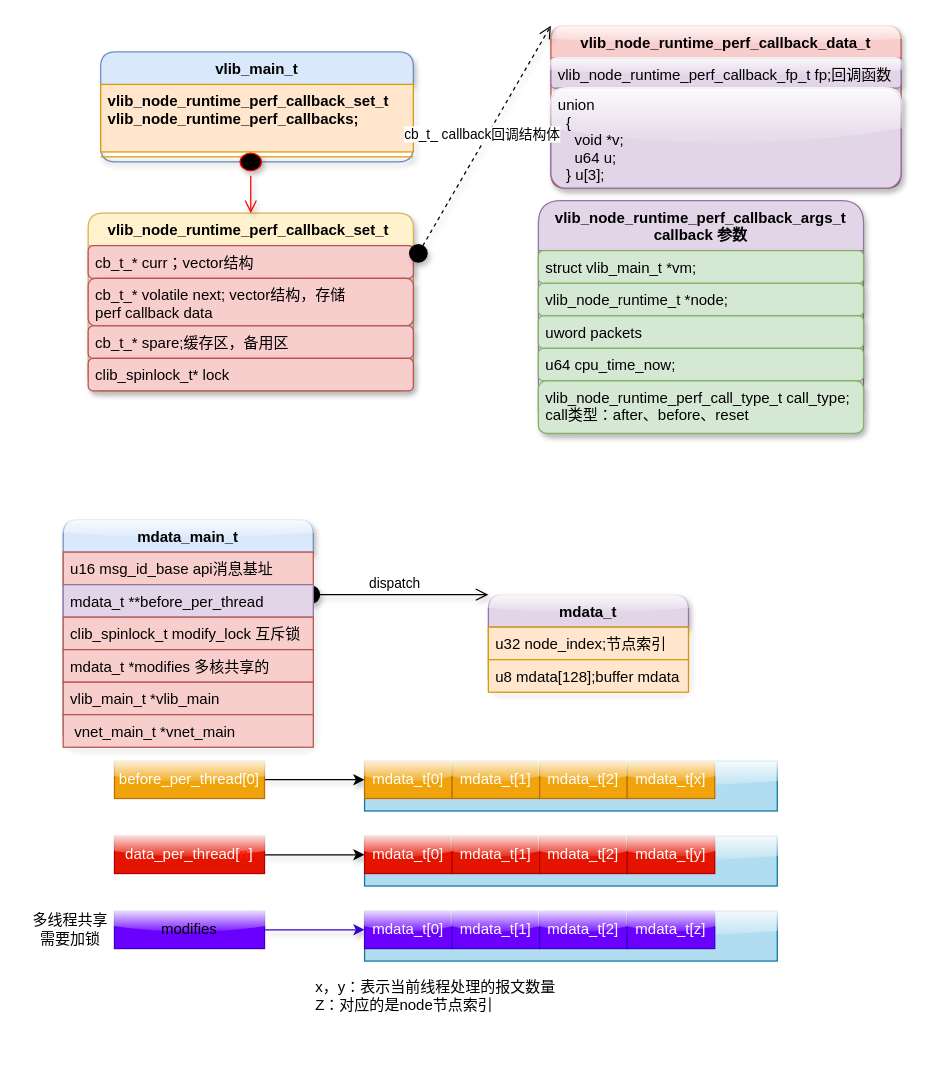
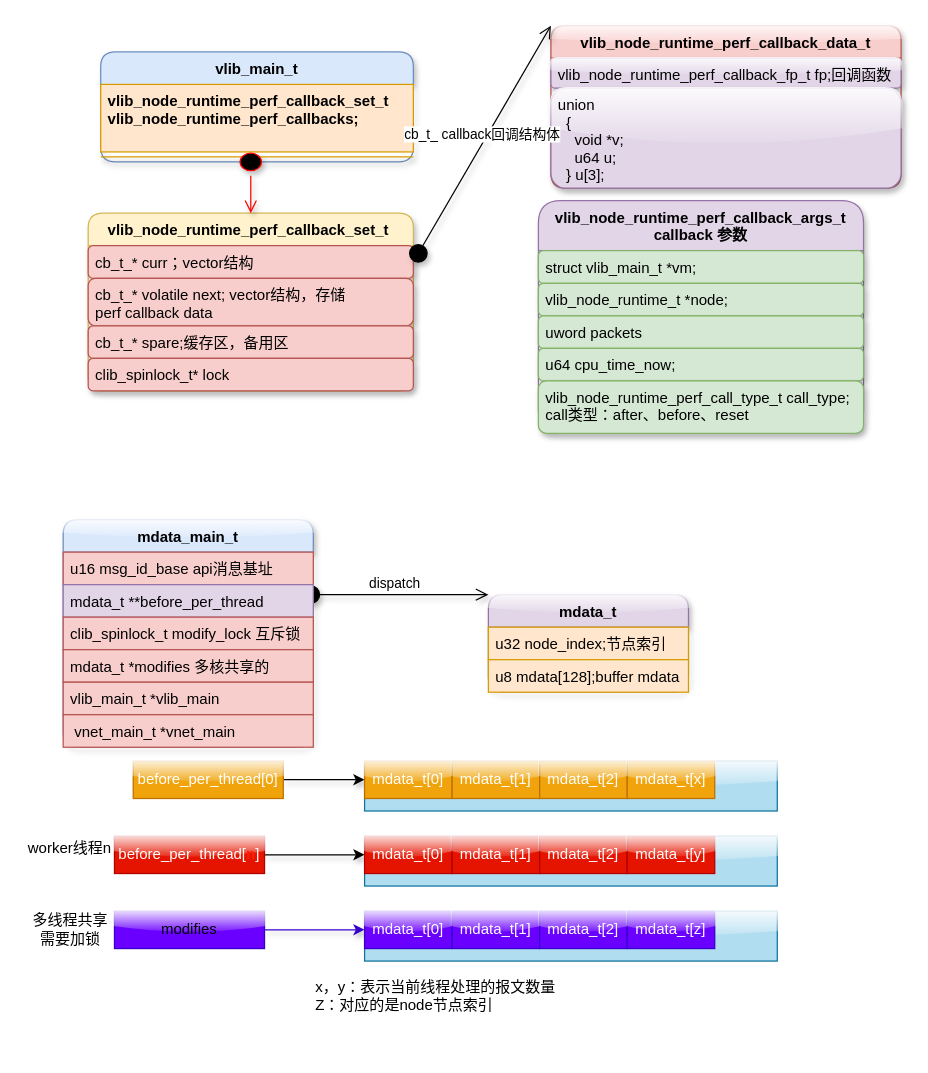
  <mxCell id="0" />
  <mxCell id="1" parent="0" />
  <mxCell id="2" value="" style="rounded=0;whiteSpace=wrap;html=1;shadow=0;glass=1;strokeColor=#10739e;fillColor=#b1ddf0;" vertex="1" parent="1"><mxGeometry x="291" y="608" width="330" height="40" as="geometry" /></mxCell>
  <mxCell id="3" value="vlib_main_t" style="swimlane;fontStyle=1;align=center;verticalAlign=top;childLayout=stackLayout;horizontal=1;startSize=26;horizontalStack=0;resizeParent=1;resizeParentMax=0;resizeLast=0;collapsible=1;marginBottom=0;fillColor=#dae8fc;strokeColor=#6c8ebf;shadow=1;rounded=1;swimlaneLine=0;" vertex="1" parent="1"><mxGeometry x="80" y="41" width="250" height="88" as="geometry" /></mxCell>
  <mxCell id="4" value="vlib_node_runtime_perf_callback_set_t &#10;vlib_node_runtime_perf_callbacks;" style="text;strokeColor=#d79b00;fillColor=#ffe6cc;align=left;verticalAlign=top;spacingLeft=4;spacingRight=4;overflow=hidden;rotatable=0;points=[[0,0.5],[1,0.5]];portConstraint=eastwest;fontStyle=1;shadow=0;" vertex="1" parent="3"><mxGeometry y="26" width="250" height="54" as="geometry" /></mxCell>
  <mxCell id="5" value="" style="line;strokeWidth=1;fillColor=#ffe6cc;align=left;verticalAlign=middle;spacingTop=-1;spacingLeft=3;spacingRight=3;rotatable=0;labelPosition=right;points=[];portConstraint=eastwest;strokeColor=#d79b00;shadow=1;" vertex="1" parent="3"><mxGeometry y="80" width="250" height="8" as="geometry" /></mxCell>
  <mxCell id="6" value="vlib_node_runtime_perf_callback_set_t " style="swimlane;fontStyle=1;align=center;verticalAlign=top;childLayout=stackLayout;horizontal=1;startSize=26;horizontalStack=0;resizeParent=1;resizeParentMax=0;resizeLast=0;collapsible=1;marginBottom=0;fillColor=#fff2cc;strokeColor=#d6b656;shadow=1;rounded=1;" vertex="1" parent="1"><mxGeometry x="70" y="170" width="260" height="142" as="geometry" /></mxCell>
  <mxCell id="7" value="cb_t_* curr；vector结构" style="text;strokeColor=#b85450;fillColor=#f8cecc;align=left;verticalAlign=top;spacingLeft=4;spacingRight=4;overflow=hidden;rotatable=0;points=[[0,0.5],[1,0.5]];portConstraint=eastwest;shadow=1;rounded=1;" vertex="1" parent="6"><mxGeometry y="26" width="260" height="26" as="geometry" /></mxCell>
  <mxCell id="8" value="cb_t_* volatile next; vector结构，存储&#10;perf callback data" style="text;strokeColor=#b85450;fillColor=#f8cecc;align=left;verticalAlign=top;spacingLeft=4;spacingRight=4;overflow=hidden;rotatable=0;points=[[0,0.5],[1,0.5]];portConstraint=eastwest;shadow=1;rounded=1;" vertex="1" parent="6"><mxGeometry y="52" width="260" height="38" as="geometry" /></mxCell>
  <mxCell id="9" value="cb_t_* spare;缓存区，备用区" style="text;fillColor=#f8cecc;align=left;verticalAlign=top;spacingLeft=4;spacingRight=4;overflow=hidden;rotatable=0;points=[[0,0.5],[1,0.5]];portConstraint=eastwest;strokeColor=#b85450;shadow=1;rounded=1;" vertex="1" parent="6"><mxGeometry y="90" width="260" height="26" as="geometry" /></mxCell>
  <mxCell id="10" value="clib_spinlock_t* lock" style="text;strokeColor=#b85450;fillColor=#f8cecc;align=left;verticalAlign=top;spacingLeft=4;spacingRight=4;overflow=hidden;rotatable=0;points=[[0,0.5],[1,0.5]];portConstraint=eastwest;shadow=1;rounded=1;" vertex="1" parent="6"><mxGeometry y="116" width="260" height="26" as="geometry" /></mxCell>
  <mxCell id="11" value="vlib_node_runtime_perf_callback_data_t" style="swimlane;fontStyle=1;align=center;verticalAlign=top;childLayout=stackLayout;horizontal=1;startSize=26;horizontalStack=0;resizeParent=1;resizeParentMax=0;resizeLast=0;collapsible=1;marginBottom=0;strokeColor=#b85450;fillColor=#f8cecc;shadow=1;rounded=1;glass=1;" vertex="1" parent="1"><mxGeometry x="440" y="20" width="280" height="130" as="geometry" /></mxCell>
  <mxCell id="12" value="vlib_node_runtime_perf_callback_fp_t fp;回调函数" style="text;strokeColor=#9673a6;fillColor=#e1d5e7;align=left;verticalAlign=top;spacingLeft=4;spacingRight=4;overflow=hidden;rotatable=0;points=[[0,0.5],[1,0.5]];portConstraint=eastwest;shadow=1;rounded=1;glass=1;" vertex="1" parent="11"><mxGeometry y="26" width="280" height="24" as="geometry" /></mxCell>
  <mxCell id="13" value="union&#10;  {&#10;    void *v;&#10;    u64 u;&#10;  } u[3];" style="text;strokeColor=#9673a6;fillColor=#e1d5e7;align=left;verticalAlign=top;spacingLeft=4;spacingRight=4;overflow=hidden;rotatable=0;points=[[0,0.5],[1,0.5]];portConstraint=eastwest;shadow=1;rounded=1;glass=1;" vertex="1" parent="11"><mxGeometry y="50" width="280" height="80" as="geometry" /></mxCell>
- <mxCell id="14" value="cb_t_ callback回调结构体" style="html=1;verticalAlign=bottom;startArrow=circle;startFill=1;endArrow=open;startSize=6;endSize=8;exitX=1;exitY=0.5;exitDx=0;exitDy=0;entryX=0;entryY=0;entryDx=0;entryDy=0;shadow=1;curved=1;dashed=1;" edge="1" parent="1" source="7" target="11"><mxGeometry x="-0.002" width="80" relative="1" as="geometry"><mxPoint x="340" y="200" as="sourcePoint" /><mxPoint x="420" y="200" as="targetPoint" /><mxPoint y="1" as="offset" /></mxGeometry></mxCell>
+ <mxCell id="14" value="cb_t_ callback回调结构体" style="html=1;verticalAlign=bottom;startArrow=circle;startFill=1;endArrow=open;startSize=6;endSize=8;exitX=1;exitY=0.5;exitDx=0;exitDy=0;entryX=0;entryY=0;entryDx=0;entryDy=0;shadow=1;curved=1;" edge="1" parent="1" source="7" target="11"><mxGeometry x="-0.002" width="80" relative="1" as="geometry"><mxPoint x="340" y="200" as="sourcePoint" /><mxPoint x="420" y="200" as="targetPoint" /><mxPoint y="1" as="offset" /></mxGeometry></mxCell>
  <mxCell id="15" value="" style="ellipse;html=1;shape=startState;fillColor=#000000;strokeColor=#ff0000;shadow=1;" vertex="1" parent="1"><mxGeometry x="187.5" y="118" width="25" height="22" as="geometry" /></mxCell>
  <mxCell id="16" value="" style="edgeStyle=orthogonalEdgeStyle;html=1;verticalAlign=bottom;endArrow=open;endSize=8;strokeColor=#ff0000;shadow=1;curved=1;" edge="1" source="15" parent="1" target="6"><mxGeometry relative="1" as="geometry"><mxPoint x="375" y="250" as="targetPoint" /></mxGeometry></mxCell>
  <mxCell id="17" value="vlib_node_runtime_perf_callback_args_t&#10;callback 参数" style="swimlane;fontStyle=1;align=center;verticalAlign=top;childLayout=stackLayout;horizontal=1;startSize=40;horizontalStack=0;resizeParent=1;resizeParentMax=0;resizeLast=0;collapsible=1;marginBottom=0;strokeColor=#9673a6;fillColor=#e1d5e7;shadow=1;rounded=1;fillStyle=hachure;" vertex="1" parent="1"><mxGeometry x="430" y="160" width="260" height="186" as="geometry" /></mxCell>
  <mxCell id="18" value="struct vlib_main_t *vm;" style="text;strokeColor=#82b366;fillColor=#d5e8d4;align=left;verticalAlign=top;spacingLeft=4;spacingRight=4;overflow=hidden;rotatable=0;points=[[0,0.5],[1,0.5]];portConstraint=eastwest;shadow=1;rounded=1;fillStyle=hachure;" vertex="1" parent="17"><mxGeometry y="40" width="260" height="26" as="geometry" /></mxCell>
  <mxCell id="19" value="vlib_node_runtime_t *node;" style="text;strokeColor=#82b366;fillColor=#d5e8d4;align=left;verticalAlign=top;spacingLeft=4;spacingRight=4;overflow=hidden;rotatable=0;points=[[0,0.5],[1,0.5]];portConstraint=eastwest;shadow=1;rounded=1;fillStyle=hachure;" vertex="1" parent="17"><mxGeometry y="66" width="260" height="26" as="geometry" /></mxCell>
  <mxCell id="20" value="uword packets" style="text;fillColor=#d5e8d4;align=left;verticalAlign=top;spacingLeft=4;spacingRight=4;overflow=hidden;rotatable=0;points=[[0,0.5],[1,0.5]];portConstraint=eastwest;strokeColor=#82b366;shadow=1;rounded=1;fillStyle=hachure;" vertex="1" parent="17"><mxGeometry y="92" width="260" height="26" as="geometry" /></mxCell>
  <mxCell id="21" value="u64 cpu_time_now;" style="text;fillColor=#d5e8d4;align=left;verticalAlign=top;spacingLeft=4;spacingRight=4;overflow=hidden;rotatable=0;points=[[0,0.5],[1,0.5]];portConstraint=eastwest;strokeColor=#82b366;shadow=1;rounded=1;fillStyle=hachure;" vertex="1" parent="17"><mxGeometry y="118" width="260" height="26" as="geometry" /></mxCell>
  <mxCell id="22" value="vlib_node_runtime_perf_call_type_t call_type;&#10;call类型：after、before、reset" style="text;fillColor=#d5e8d4;align=left;verticalAlign=top;spacingLeft=4;spacingRight=4;overflow=hidden;rotatable=0;points=[[0,0.5],[1,0.5]];portConstraint=eastwest;strokeColor=#82b366;shadow=1;rounded=1;fillStyle=hachure;" vertex="1" parent="17"><mxGeometry y="144" width="260" height="42" as="geometry" /></mxCell>
  <mxCell id="23" value="mdata_main_t" style="swimlane;fontStyle=1;align=center;verticalAlign=top;childLayout=stackLayout;horizontal=1;startSize=26;horizontalStack=0;resizeParent=1;resizeParentMax=0;resizeLast=0;collapsible=1;marginBottom=0;rounded=1;shadow=1;glass=1;strokeColor=#6c8ebf;fillColor=#dae8fc;" vertex="1" parent="1"><mxGeometry x="50" y="415" width="200" height="182" as="geometry" /></mxCell>
  <mxCell id="24" value="u16 msg_id_base api消息基址" style="text;strokeColor=#b85450;fillColor=#f8cecc;align=left;verticalAlign=top;spacingLeft=4;spacingRight=4;overflow=hidden;rotatable=0;points=[[0,0.5],[1,0.5]];portConstraint=eastwest;" vertex="1" parent="23"><mxGeometry y="26" width="200" height="26" as="geometry" /></mxCell>
  <mxCell id="25" value="dispatch" style="html=1;verticalAlign=bottom;startArrow=circle;startFill=1;endArrow=open;startSize=6;endSize=8;shadow=1;entryX=0;entryY=0;entryDx=0;entryDy=0;curved=1;" edge="1" parent="23" target="31"><mxGeometry width="80" relative="1" as="geometry"><mxPoint x="190" y="60" as="sourcePoint" /><mxPoint x="270" y="60" as="targetPoint" /></mxGeometry></mxCell>
  <mxCell id="26" value="mdata_t **before_per_thread" style="text;fillColor=#e1d5e7;align=left;verticalAlign=top;spacingLeft=4;spacingRight=4;overflow=hidden;rotatable=0;points=[[0,0.5],[1,0.5]];portConstraint=eastwest;strokeColor=#9673a6;" vertex="1" parent="23"><mxGeometry y="52" width="200" height="26" as="geometry" /></mxCell>
  <mxCell id="27" value="clib_spinlock_t modify_lock 互斥锁" style="text;fillColor=#f8cecc;align=left;verticalAlign=top;spacingLeft=4;spacingRight=4;overflow=hidden;rotatable=0;points=[[0,0.5],[1,0.5]];portConstraint=eastwest;strokeColor=#b85450;" vertex="1" parent="23"><mxGeometry y="78" width="200" height="26" as="geometry" /></mxCell>
  <mxCell id="28" value="mdata_t *modifies 多核共享的" style="text;fillColor=#f8cecc;align=left;verticalAlign=top;spacingLeft=4;spacingRight=4;overflow=hidden;rotatable=0;points=[[0,0.5],[1,0.5]];portConstraint=eastwest;strokeColor=#b85450;" vertex="1" parent="23"><mxGeometry y="104" width="200" height="26" as="geometry" /></mxCell>
  <mxCell id="29" value="vlib_main_t *vlib_main" style="text;strokeColor=#b85450;fillColor=#f8cecc;align=left;verticalAlign=top;spacingLeft=4;spacingRight=4;overflow=hidden;rotatable=0;points=[[0,0.5],[1,0.5]];portConstraint=eastwest;" vertex="1" parent="23"><mxGeometry y="130" width="200" height="26" as="geometry" /></mxCell>
  <mxCell id="30" value=" vnet_main_t *vnet_main" style="text;fillColor=#f8cecc;align=left;verticalAlign=top;spacingLeft=4;spacingRight=4;overflow=hidden;rotatable=0;points=[[0,0.5],[1,0.5]];portConstraint=eastwest;strokeColor=#b85450;" vertex="1" parent="23"><mxGeometry y="156" width="200" height="26" as="geometry" /></mxCell>
  <mxCell id="31" value="mdata_t" style="swimlane;fontStyle=1;align=center;verticalAlign=top;childLayout=stackLayout;horizontal=1;startSize=26;horizontalStack=0;resizeParent=1;resizeParentMax=0;resizeLast=0;collapsible=1;marginBottom=0;rounded=1;shadow=1;glass=1;strokeColor=#9673a6;fillColor=#e1d5e7;" vertex="1" parent="1"><mxGeometry x="390" y="475" width="160" height="78" as="geometry" /></mxCell>
  <mxCell id="32" value="u32 node_index;节点索引" style="text;strokeColor=#d79b00;fillColor=#ffe6cc;align=left;verticalAlign=top;spacingLeft=4;spacingRight=4;overflow=hidden;rotatable=0;points=[[0,0.5],[1,0.5]];portConstraint=eastwest;" vertex="1" parent="31"><mxGeometry y="26" width="160" height="26" as="geometry" /></mxCell>
  <mxCell id="33" value="u8 mdata[128];buffer mdata" style="text;strokeColor=#d79b00;fillColor=#ffe6cc;align=left;verticalAlign=top;spacingLeft=4;spacingRight=4;overflow=hidden;rotatable=0;points=[[0,0.5],[1,0.5]];portConstraint=eastwest;" vertex="1" parent="31"><mxGeometry y="52" width="160" height="26" as="geometry" /></mxCell>
  <mxCell id="34" value="" style="edgeStyle=orthogonalEdgeStyle;rounded=0;orthogonalLoop=1;jettySize=auto;html=1;shadow=1;curved=1;" edge="1" parent="1" source="35" target="36"><mxGeometry relative="1" as="geometry" /></mxCell>
- <mxCell id="35" value="&lt;span style=&quot;text-align: left&quot;&gt;before_per_thread[0]&lt;/span&gt;" style="rounded=0;whiteSpace=wrap;html=1;shadow=0;glass=1;strokeColor=#BD7000;fillColor=#f0a30a;fontColor=#ffffff;" vertex="1" parent="1"><mxGeometry x="91" y="608" width="120" height="30" as="geometry" /></mxCell>
+ <mxCell id="35" value="&lt;span style=&quot;text-align: left&quot;&gt;before_per_thread[0]&lt;/span&gt;" style="rounded=0;whiteSpace=wrap;html=1;shadow=0;glass=1;strokeColor=#BD7000;fillColor=#f0a30a;fontColor=#ffffff;" vertex="1" parent="1"><mxGeometry x="106" y="608" width="120" height="30" as="geometry" /></mxCell>
  <mxCell id="36" value="mdata_t[0]" style="rounded=0;whiteSpace=wrap;html=1;shadow=0;glass=1;strokeColor=#BD7000;fillColor=#f0a30a;fontColor=#ffffff;" vertex="1" parent="1"><mxGeometry x="291" y="608" width="70" height="30" as="geometry" /></mxCell>
  <mxCell id="37" value="mdata_t[1]" style="rounded=0;whiteSpace=wrap;html=1;shadow=0;glass=1;strokeColor=#BD7000;fillColor=#f0a30a;fontColor=#ffffff;" vertex="1" parent="1"><mxGeometry x="361" y="608" width="70" height="30" as="geometry" /></mxCell>
  <mxCell id="38" value="mdata_t[2]" style="rounded=0;whiteSpace=wrap;html=1;shadow=0;glass=1;strokeColor=#BD7000;fillColor=#f0a30a;fontColor=#ffffff;" vertex="1" parent="1"><mxGeometry x="431" y="608" width="70" height="30" as="geometry" /></mxCell>
  <mxCell id="39" value="mdata_t[x]" style="rounded=0;whiteSpace=wrap;html=1;shadow=0;glass=1;strokeColor=#BD7000;fillColor=#f0a30a;fontColor=#ffffff;" vertex="1" parent="1"><mxGeometry x="501" y="608" width="70" height="30" as="geometry" /></mxCell>
  <mxCell id="40" value="" style="rounded=0;whiteSpace=wrap;html=1;shadow=0;glass=1;strokeColor=#10739e;fillColor=#b1ddf0;" vertex="1" parent="1"><mxGeometry x="291" y="668" width="330" height="40" as="geometry" /></mxCell>
  <mxCell id="41" value="" style="edgeStyle=orthogonalEdgeStyle;rounded=0;orthogonalLoop=1;jettySize=auto;html=1;shadow=1;curved=1;" edge="1" source="42" target="43" parent="1"><mxGeometry relative="1" as="geometry" /></mxCell>
- <mxCell id="42" value="&lt;span style=&quot;text-align: left&quot;&gt;data_per_thread[&lt;font color=&quot;#ff1e05&quot;&gt;&lt;b&gt;n&lt;/b&gt;&lt;/font&gt;]&lt;/span&gt;" style="rounded=0;whiteSpace=wrap;html=1;shadow=0;glass=1;strokeColor=#B20000;fillColor=#e51400;fontColor=#ffffff;" vertex="1" parent="1"><mxGeometry x="91" y="668" width="120" height="30" as="geometry" /></mxCell>
+ <mxCell id="42" value="&lt;span style=&quot;text-align: left&quot;&gt;before_per_thread[&lt;font color=&quot;#ff1e05&quot;&gt;&lt;b&gt;n&lt;/b&gt;&lt;/font&gt;]&lt;/span&gt;" style="rounded=0;whiteSpace=wrap;html=1;shadow=0;glass=1;strokeColor=#B20000;fillColor=#e51400;fontColor=#ffffff;" vertex="1" parent="1"><mxGeometry x="91" y="668" width="120" height="30" as="geometry" /></mxCell>
  <mxCell id="43" value="mdata_t[0]" style="rounded=0;whiteSpace=wrap;html=1;shadow=0;glass=1;strokeColor=#B20000;fillColor=#e51400;fontColor=#ffffff;" vertex="1" parent="1"><mxGeometry x="291" y="668" width="70" height="30" as="geometry" /></mxCell>
  <mxCell id="44" value="mdata_t[1]" style="rounded=0;whiteSpace=wrap;html=1;shadow=0;glass=1;strokeColor=#B20000;fillColor=#e51400;fontColor=#ffffff;" vertex="1" parent="1"><mxGeometry x="361" y="668" width="70" height="30" as="geometry" /></mxCell>
  <mxCell id="45" value="mdata_t[2]" style="rounded=0;whiteSpace=wrap;html=1;shadow=0;glass=1;strokeColor=#B20000;fillColor=#e51400;fontColor=#ffffff;" vertex="1" parent="1"><mxGeometry x="431" y="668" width="70" height="30" as="geometry" /></mxCell>
  <mxCell id="46" value="mdata_t[y]" style="rounded=0;whiteSpace=wrap;html=1;shadow=0;glass=1;strokeColor=#B20000;fillColor=#e51400;fontColor=#ffffff;" vertex="1" parent="1"><mxGeometry x="501" y="668" width="70" height="30" as="geometry" /></mxCell>
+ <mxCell id="47" value="worker线程n" style="text;html=1;strokeColor=none;fillColor=none;align=center;verticalAlign=middle;whiteSpace=wrap;rounded=0;shadow=0;glass=1;" vertex="1" parent="1"><mxGeometry x="20" y="668" width="71" height="20" as="geometry" /></mxCell>
  <mxCell id="48" value="" style="rounded=0;whiteSpace=wrap;html=1;shadow=0;glass=1;strokeColor=#10739e;fillColor=#b1ddf0;" vertex="1" parent="1"><mxGeometry x="291" y="728" width="330" height="40" as="geometry" /></mxCell>
  <mxCell id="49" value="" style="edgeStyle=orthogonalEdgeStyle;rounded=0;orthogonalLoop=1;jettySize=auto;html=1;shadow=1;curved=1;fillColor=#6a00ff;strokeColor=#3700CC;" edge="1" source="50" target="51" parent="1"><mxGeometry relative="1" as="geometry" /></mxCell>
  <mxCell id="50" value="&lt;span style=&quot;color: rgb(0 , 0 , 0) ; text-align: left&quot;&gt;modifies&lt;/span&gt;" style="rounded=0;whiteSpace=wrap;html=1;shadow=0;glass=1;strokeColor=#3700CC;fillColor=#6a00ff;fontColor=#ffffff;" vertex="1" parent="1"><mxGeometry x="91" y="728" width="120" height="30" as="geometry" /></mxCell>
  <mxCell id="51" value="mdata_t[0]" style="rounded=0;whiteSpace=wrap;html=1;shadow=0;glass=1;strokeColor=#3700CC;fillColor=#6a00ff;fontColor=#ffffff;" vertex="1" parent="1"><mxGeometry x="291" y="728" width="70" height="30" as="geometry" /></mxCell>
  <mxCell id="52" value="mdata_t[1]" style="rounded=0;whiteSpace=wrap;html=1;shadow=0;glass=1;strokeColor=#3700CC;fillColor=#6a00ff;fontColor=#ffffff;" vertex="1" parent="1"><mxGeometry x="361" y="728" width="70" height="30" as="geometry" /></mxCell>
  <mxCell id="53" value="mdata_t[2]" style="rounded=0;whiteSpace=wrap;html=1;shadow=0;glass=1;strokeColor=#3700CC;fillColor=#6a00ff;fontColor=#ffffff;" vertex="1" parent="1"><mxGeometry x="431" y="728" width="70" height="30" as="geometry" /></mxCell>
  <mxCell id="54" value="mdata_t[z]" style="rounded=0;whiteSpace=wrap;html=1;shadow=0;glass=1;strokeColor=#3700CC;fillColor=#6a00ff;fontColor=#ffffff;" vertex="1" parent="1"><mxGeometry x="501" y="728" width="70" height="30" as="geometry" /></mxCell>
  <mxCell id="55" value="多线程共享需要加锁" style="text;html=1;strokeColor=none;fillColor=none;align=center;verticalAlign=middle;whiteSpace=wrap;rounded=0;shadow=0;glass=1;" vertex="1" parent="1"><mxGeometry x="21" y="733" width="70" height="20" as="geometry" /></mxCell>
  <mxCell id="56" value="x，y：表示当前线程处理的报文数量&lt;br&gt;Z：对应的是node节点索引" style="text;html=1;strokeColor=none;fillColor=none;align=left;verticalAlign=middle;whiteSpace=wrap;rounded=0;shadow=0;glass=1;" vertex="1" parent="1"><mxGeometry x="250" y="756" width="200" height="80" as="geometry" /></mxCell>
